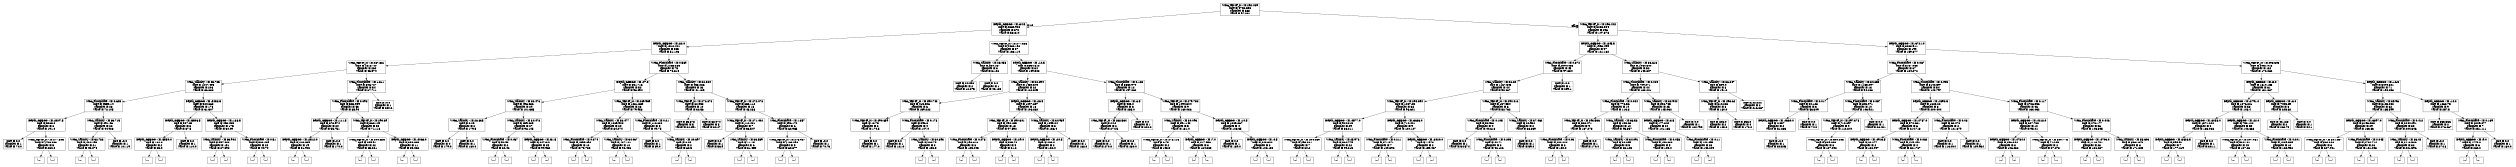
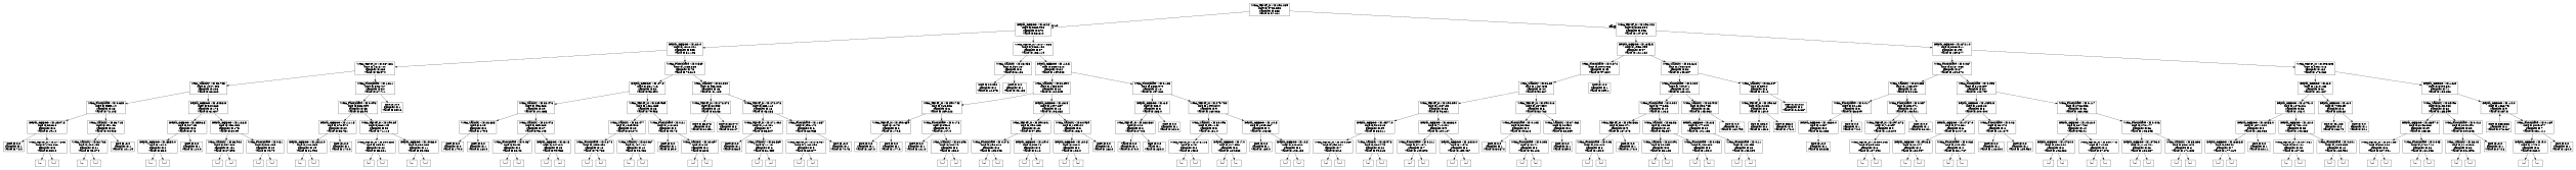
  digraph {
    node [shape=box]
    n1 [label="WOA_TEMP_K <= 292.469\nmse = 4708.653\nsamples = 668\nvalue = 97.801"]
    n2 [label="Depth_GEBCO <= -34.5\nmse = 2380.906\nsamples = 372\nvalue = 58.814"]
    n3 [label="WOA_TEMP_K <= 296.442\nmse = 3238.504\nsamples = 296\nvalue = 147.878"]
    n4 [label="Depth_GEBCO <= -82.0\nmse = 1510.441\nsamples = 335\nvalue = 51.106"]
    n5 [label="WOA_TEMP_K <= 277.555\nmse = 4436.192\nsamples = 37\nvalue = 138.119"]
    n6 [label="Depth_GEBCO <= -845.5\nmse = 1993.499\nsamples = 97\nvalue = 121.162"]
    n7 [label="Depth_GEBCO <= -3721.0\nmse = 3333.911\nsamples = 199\nvalue = 159.677"]
    n8 [label="WOA_TEMP_K <= 287.881\nmse = 1315.787\nsamples = 260\nvalue = 43.574"]
    n9 [label="WOA_Phosphate <= 0.569\nmse = 1268.385\nsamples = 75\nvalue = 78.314"]
    n10 [label="WOA_Salinity <= 23.056\nmse = 230.167\nsamples = 3\nvalue = 31.06"]
    n11 [label="Depth_GEBCO <= -12.5\nmse = 3534.612\nsamples = 34\nvalue = 149.508"]
    n12 [label="WOA_Salinity <= 33.725\nmse = 1247.405\nsamples = 206\nvalue = 36.688"]
    n13 [label="WOA_Phosphate <= 1.311\nmse = 806.727\nsamples = 54\nvalue = 67.711"]
    n14 [label="Depth_GEBCO <= -47.5\nmse = 831.716\nsamples = 52\nvalue = 93.094"]
    n15 [label="WOA_Salinity <= 32.564\nmse = 435.286\nsamples = 23\nvalue = 41.139"]
    n16 [label="WOA_Phosphate <= 0.625\nmse = 4559.14\nsamples = 28\nvalue = 72.105"]
    n17 [label="Depth_GEBCO <= -5438.5\nmse = 524.668\nsamples = 178\nvalue = 31.307"]
    n18 [label="WOA_Phosphate <= 0.098\nmse = 523.959\nsamples = 53\nvalue = 65.94"]
    n19 [label="mse = -0.0\nsamples = 1\nvalue = 230.6"]
    n20 [label="Depth_GEBCO <= -2547.5\nmse = 5863.0\nsamples = 6\nvalue = 191.0"]
    n21 [label="WOA_Salinity <= 33.715\nmse = 291.46\nsamples = 22\nvalue = 44.928"]
    n22 [label="Depth_GEBCO <= -5506.5\nmse = 587.25\nsamples = 3\nvalue = 87.5"]
    n23 [label="Depth_GEBCO <= -138.5\nmse = 453.435\nsamples = 175\nvalue = 30.09"]
    n24 [label="mse = 0.0\nsamples = 1\nvalue = 74.0"]
    n25 [label="WOA_TEMP_K <= 277.506\nmse = 1733.333\nsamples = 5\nvalue = 230.0"]
    n26 [label="WOA_Salinity <= 32.783\nmse = 204.195\nsamples = 21\nvalue = 43.274"]
    n27 [label="mse = -0.0\nsamples = 1\nvalue = 101.19"]
    n28 [label="(...)"]
    n29 [label="(...)"]
    n30 [label="(...)"]
    n31 [label="(...)"]
    n32 [label="Depth_GEBCO <= -5550.0\nmse = 162.0\nsamples = 2\nvalue = 65.0"]
    n33 [label="mse = 0.0\nsamples = 1\nvalue = 110.0"]
    n34 [label="WOA_Salinity <= 33.902\nmse = 397.003\nsamples = 151\nvalue = 27.398"]
    n35 [label="WOA_Phosphate <= 0.51\nmse = 506.469\nsamples = 24\nvalue = 44.74"]
    n36 [label="(...)"]
    n37 [label="(...)"]
    n38 [label="(...)"]
    n39 [label="(...)"]
    n40 [label="(...)"]
    n41 [label="(...)"]
    n42 [label="Depth_GEBCO <= -111.5\nmse = 673.974\nsamples = 20\nvalue = 55.751"]
    n43 [label="WOA_TEMP_K <= 290.69\nmse = 368.145\nsamples = 33\nvalue = 71.118"]
    n44 [label="Depth_GEBCO <= -2512.0\nmse = 246.839\nsamples = 19\nvalue = 51.942"]
    n45 [label="mse = -0.0\nsamples = 1\nvalue = 170.0"]
    n46 [label="WOA_TEMP_K <= 290.626\nmse = 259.91\nsamples = 22\nvalue = 65.281"]
    n47 [label="Depth_GEBCO <= -4068.0\nmse = 350.865\nsamples = 11\nvalue = 85.063"]
    n48 [label="(...)"]
    n49 [label="(...)"]
    n50 [label="(...)"]
    n51 [label="(...)"]
    n52 [label="(...)"]
    n53 [label="(...)"]
    n54 [label="WOA_Salinity <= 33.476\nmse = 498.886\nsamples = 29\nvalue = 101.335"]
    n55 [label="WOA_TEMP_K <= 289.969\nmse = 1081.369\nsamples = 23\nvalue = 79.958"]
    n56 [label="WOA_TEMP_K <= 272.876\nmse = 62.958\nsamples = 10\nvalue = 32.56"]
    n57 [label="WOA_TEMP_K <= 272.078\nmse = 633.112\nsamples = 13\nvalue = 48.288"]
    n58 [label="WOA_Salinity <= 28.835\nmse = 0.25\nsamples = 2\nvalue = 179.5"]
    n59 [label="WOA_Salinity <= 34.478\nmse = 259.685\nsamples = 27\nvalue = 98.145"]
    n60 [label="WOA_Salinity <= 33.477\nmse = 1069.908\nsamples = 20\nvalue = 84.274"]
    n61 [label="WOA_Phosphate <= 0.21\nmse = 118.688\nsamples = 3\nvalue = 49.75"]
    n62 [label="mse = 0.0\nsamples = 4\nvalue = 179.0"]
    n63 [label="mse = 0.0\nsamples = 1\nvalue = 180.0"]
    n64 [label="WOA_Phosphate <= 0.467\nmse = 92.93\nsamples = 2\nvalue = 82.42"]
    n65 [label="Depth_GEBCO <= -51.5\nmse = 247.341\nsamples = 25\nvalue = 99.932"]
    n66 [label="(...)"]
    n67 [label="(...)"]
    n68 [label="(...)"]
    n69 [label="(...)"]
    n70 [label="WOA_Phosphate <= 0.374\nmse = 1595.692\nsamples = 10\nvalue = 73.733"]
    n71 [label="WOA_Salinity <= 34.067\nmse = 187.121\nsamples = 10\nvalue = 96.436"]
    n72 [label="mse = 0.0\nsamples = 1\nvalue = 39.0"]
    n73 [label="WOA_Salinity <= 20.697\nmse = 6.25\nsamples = 2\nvalue = 60.5"]
    n74 [label="(...)"]
    n75 [label="(...)"]
    n76 [label="(...)"]
    n77 [label="(...)"]
    n78 [label="(...)"]
    n79 [label="(...)"]
    n80 [label="mse = 55.878\nsamples = 5\nvalue = 32.891"]
    n81 [label="mse = 68.974\nsamples = 5\nvalue = 32.27"]
    n82 [label="WOA_TEMP_K <= 271.402\nmse = 112.481\nsamples = 7\nvalue = 36.547"]
    n83 [label="WOA_Phosphate <= 1.357\nmse = 896.172\nsamples = 6\nvalue = 62.965"]
    n84 [label="mse = 0.0\nsamples = 1\nvalue = 56.9"]
    n85 [label="WOA_Salinity <= 33.589\nmse = 11.15\nsamples = 6\nvalue = 31.459"]
    n86 [label="WOA_TEMP_K <= 275.937\nmse = 1168.098\nsamples = 5\nvalue = 60.377"]
    n87 [label="mse = -0.0\nsamples = 1\nvalue = 70.73"]
    n88 [label="(...)"]
    n89 [label="(...)"]
    n90 [label="(...)"]
    n91 [label="(...)"]
    n92 [label="mse = 24.256\nsamples = 2\nvalue = 12.875"]
    n93 [label="mse = 0.0\nsamples = 1\nvalue = 43.183"]
    n94 [label="WOA_Salinity <= 32.294\nmse = 1469.544\nsamples = 22\nvalue = 122.549"]
    n95 [label="WOA_Phosphate <= 0.188\nmse = 3632.979\nsamples = 12\nvalue = 197.082"]
    n96 [label="WOA_TEMP_K <= 290.743\nmse = 415.506\nsamples = 6\nvalue = 159.222"]
    n97 [label="Depth_GEBCO <= -23.5\nmse = 1097.857\nsamples = 16\nvalue = 106.832"]
    n98 [label="Depth_GEBCO <= -6.5\nmse = 425.0\nsamples = 3\nvalue = 265.0"]
    n99 [label="WOA_TEMP_K <= 279.753\nmse = 1494.304\nsamples = 9\nvalue = 160.036"]
    n100 [label="WOA_TEMP_K <= 290.659\nmse = 18.75\nsamples = 2\nvalue = 174.5"]
    n101 [label="WOA_Phosphate <= 0.178\nmse = 396.8\nsamples = 4\nvalue = 147.0"]
    n102 [label="WOA_TEMP_K <= 290.301\nmse = 490.155\nsamples = 13\nvalue = 97.592"]
    n103 [label="WOA_Salinity <= 34.989\nmse = 1895.04\nsamples = 3\nvalue = 136.4"]
+   n104 [label="mse = 0.0\nsamples = 1\nvalue = 167.0"]
    n105 [label="mse = 0.0\nsamples = 1\nvalue = 177.0"]
    n106 [label="mse = 0.0\nsamples = 1\nvalue = 121.0"]
    n107 [label="WOA_Salinity <= 30.893\nmse = 284.75\nsamples = 3\nvalue = 153.5"]
    n108 [label="(...)"]
    n109 [label="(...)"]
    n110 [label="WOA_Phosphate <= 0.278\nmse = 296.316\nsamples = 8\nvalue = 105.043"]
    n111 [label="Depth_GEBCO <= -29.0\nmse = 525.76\nsamples = 5\nvalue = 81.2"]
    n112 [label="Depth_GEBCO <= -20.5\nmse = 200.0\nsamples = 2\nvalue = 102.0"]
    n113 [label="mse = 0.0\nsamples = 1\nvalue = 188.0"]
    n114 [label="(...)"]
    n115 [label="(...)"]
    n116 [label="(...)"]
    n117 [label="(...)"]
    n118 [label="(...)"]
    n119 [label="(...)"]
    n120 [label="WOA_TEMP_K <= 288.534\nmse = 24.0\nsamples = 2\nvalue = 274.5"]
    n121 [label="mse = 0.0\nsamples = 1\nvalue = 220.0"]
    n122 [label="WOA_Salinity <= 30.093\nmse = 391.143\nsamples = 5\nvalue = 181.0"]
    n123 [label="Depth_GEBCO <= -10.5\nmse = 1309.867\nsamples = 4\nvalue = 123.35"]
-   n124 [label="mse = 0.0\nsamples = 1\nvalue = 270.0"]
-   n125 [label="mse = 0.0\nsamples = 1\nvalue = 280.0"]
+   n124 [label="value = 0.0\nsamples = 1\nvalue = 270.0"]
+   n125 [label="mse = 0.0\nvalue = 1\nvalue = 280.0"]
    n126 [label="WOA_TEMP_K <= 278.116\nmse = 6.75\nsamples = 2\nvalue = 193.5"]
    n127 [label="Depth_GEBCO <= -7.0\nmse = 417.556\nsamples = 3\nvalue = 164.333"]
    n128 [label="mse = 0.0\nsamples = 1\nvalue = 169.0"]
    n129 [label="Depth_GEBCO <= -4.5\nmse = 820.302\nsamples = 3\nvalue = 108.133"]
    n130 [label="(...)"]
    n131 [label="(...)"]
    n132 [label="(...)"]
    n133 [label="(...)"]
    n134 [label="(...)"]
    n135 [label="(...)"]
    n136 [label="WOA_Phosphate <= 0.872\nmse = 2094.066\nsamples = 45\nvalue = 97.834"]
    n137 [label="WOA_Salinity <= 36.618\nmse = 1064.644\nsamples = 52\nvalue = 140.807"]
    n138 [label="WOA_Phosphate <= 0.067\nmse = 3137.065\nsamples = 67\nvalue = 134.272"]
    n139 [label="WOA_TEMP_K <= 298.503\nmse = 2961.018\nsamples = 132\nvalue = 172.082"]
    n140 [label="WOA_Salinity <= 36.69\nmse = 1167.343\nsamples = 44\nvalue = 90.887"]
    n141 [label="mse = -0.0\nsamples = 1\nvalue = 239.1"]
    n142 [label="WOA_Phosphate <= 0.084\nmse = 709.271\nsamples = 44\nvalue = 133.201"]
    n143 [label="WOA_Salinity <= 36.647\nmse = 509.0\nsamples = 8\nvalue = 191.0"]
    n144 [label="WOA_TEMP_K <= 294.694\nmse = 1067.25\nsamples = 38\nvalue = 96.641"]
    n145 [label="WOA_TEMP_K <= 294.416\nmse = 157.554\nsamples = 6\nvalue = 52.762"]
    n146 [label="Depth_GEBCO <= -4577.0\nmse = 924.815\nsamples = 29\nvalue = 88.211"]
    n147 [label="Depth_GEBCO <= -3636.0\nmse = 714.441\nsamples = 9\nvalue = 120.127"]
    n148 [label="WOA_Phosphate <= 0.105\nmse = 58.961\nsamples = 4\nvalue = 44.616"]
    n149 [label="WOA_Salinity <= 37.462\nmse = 26.932\nsamples = 2\nvalue = 66.339"]
    n150 [label="WOA_TEMP_K <= 294.239\nmse = 493.861\nsamples = 7\nvalue = 60.2"]
    n151 [label="WOA_Salinity <= 25.973\nmse = 664.779\nsamples = 22\nvalue = 99.215"]
    n152 [label="WOA_Phosphate <= 0.211\nmse = 371.571\nsamples = 7\nvalue = 109.398"]
    n153 [label="Depth_GEBCO <= -3420.0\nmse = 1.973\nsamples = 2\nvalue = 159.467"]
    n154 [label="(...)"]
    n155 [label="(...)"]
    n156 [label="(...)"]
    n157 [label="(...)"]
    n158 [label="(...)"]
    n159 [label="(...)"]
    n160 [label="(...)"]
    n161 [label="(...)"]
    n162 [label="mse = 0.0\nsamples = 1\nvalue = 54.574"]
    n163 [label="WOA_Phosphate <= 0.205\nmse = 42.71\nsamples = 3\nvalue = 42.126"]
    n164 [label="mse = 0.0\nsamples = 1\nvalue = 59.0"]
    n165 [label="(...)"]
    n166 [label="(...)"]
    n167 [label="WOA_Phosphate <= 0.044\nmse = 776.56\nsamples = 19\nvalue = 113.8"]
    n168 [label="WOA_Salinity <= 33.944\nmse = 298.765\nsamples = 25\nvalue = 145.032"]
    n169 [label="WOA_TEMP_K <= 293.62\nmse = 314.286\nsamples = 6\nvalue = 180.0"]
    n170 [label="mse = 22.222\nsamples = 2\nvalue = 216.667"]
    n171 [label="WOA_TEMP_K <= 293.536\nmse = 583.471\nsamples = 9\nvalue = 137.273"]
    n172 [label="WOA_Salinity <= 36.58\nmse = 155.23\nsamples = 10\nvalue = 95.357"]
    n173 [label="Depth_GEBCO <= -3.5\nmse = 177.842\nsamples = 24\nvalue = 141.165"]
    n174 [label="mse = 0.0\nsamples = 1\nvalue = 180.795"]
    n175 [label="WOA_Phosphate <= 0.03\nmse = 422.222\nsamples = 8\nvalue = 130.0"]
    n176 [label="mse = 0.0\nsamples = 1\nvalue = 170.0"]
    n177 [label="WOA_Salinity <= 34.091\nmse = 30.859\nsamples = 5\nvalue = 88.125"]
    n178 [label="WOA_Phosphate <= 0.058\nmse = 158.333\nsamples = 5\nvalue = 105.0"]
    n179 [label="(...)"]
    n180 [label="(...)"]
    n181 [label="(...)"]
    n182 [label="(...)"]
    n183 [label="(...)"]
    n184 [label="(...)"]
    n185 [label="WOA_Phosphate <= 0.11\nmse = 142.495\nsamples = 23\nvalue = 142.209"]
    n186 [label="(...)"]
    n187 [label="(...)"]
    n188 [label="mse = 225.0\nsamples = 2\nvalue = 185.0"]
    n189 [label="mse = 336.0\nsamples = 4\nvalue = 178.0"]
    n190 [label="WOA_Salinity <= 34.658\nmse = 1133.297\nsamples = 13\nvalue = 94.268"]
    n191 [label="WOA_Phosphate <= 0.095\nmse = 3142.397\nsamples = 54\nvalue = 143.797"]
    n192 [label="Depth_GEBCO <= -5.0\nmse = 1619.165\nsamples = 61\nvalue = 151.887"]
    n193 [label="Depth_GEBCO <= -16.5\nmse = 3494.521\nsamples = 71\nvalue = 194.058"]
    n194 [label="WOA_Phosphate <= 0.017\nmse = 80.128\nsamples = 3\nvalue = 56.309"]
    n195 [label="WOA_Phosphate <= 0.057\nmse = 843.971\nsamples = 10\nvalue = 106.921"]
    n196 [label="Depth_GEBCO <= -4693.5\nmse = 1620.22\nsamples = 8\nvalue = 200.404"]
    n197 [label="WOA_Phosphate <= 0.117\nmse = 2726.956\nsamples = 46\nvalue = 133.432"]
    n198 [label="Depth_GEBCO <= -4660.0\nmse = 2.357\nsamples = 2\nvalue = 51.886"]
    n199 [label="mse = 0.0\nsamples = 1\nvalue = 74.0"]
    n200 [label="WOA_TEMP_K <= 297.378\nmse = 710.697\nsamples = 9\nvalue = 112.844"]
    n201 [label="mse = 0.0\nsamples = 1\nvalue = 68.421"]
    n202 [label="mse = -0.0\nsamples = 1\nvalue = 54.545"]
    n203 [label="WOA_TEMP_K <= 300.205\nmse = 339.883\nsamples = 8\nvalue = 107.092"]
    n204 [label="(...)"]
    n205 [label="(...)"]
    n206 [label="Depth_GEBCO <= -4787.0\nmse = 570.631\nsamples = 6\nvalue = 214.718"]
    n207 [label="WOA_Phosphate <= 0.08\nmse = 68.478\nsamples = 2\nvalue = 121.679"]
    n208 [label="Depth_GEBCO <= -4218.0\nmse = 687.768\nsamples = 10\nvalue = 95.41"]
    n209 [label="WOA_Phosphate <= 0.446\nmse = 2761.77\nsamples = 36\nvalue = 146.345"]
    n210 [label="Depth_GEBCO <= -4913.5\nmse = 22.277\nsamples = 2\nvalue = 182.997"]
    n211 [label="WOA_Phosphate <= 0.082\nmse = 419.192\nsamples = 4\nvalue = 221.767"]
    n212 [label="mse = 0.0\nsamples = 1\nvalue = 113.404"]
    n213 [label="mse = 0.0\nsamples = 1\nvalue = 129.954"]
    n214 [label="(...)"]
    n215 [label="(...)"]
    n216 [label="(...)"]
    n217 [label="(...)"]
    n218 [label="Depth_GEBCO <= -4784.0\nmse = 256.044\nsamples = 8\nvalue = 106.232"]
    n219 [label="WOA_TEMP_K <= 300.776\nmse = 714.05\nsamples = 2\nvalue = 67.273"]
    n220 [label="Depth_GEBCO <= -4703.0\nmse = 1113.701\nsamples = 28\nvalue = 136.287"]
    n221 [label="WOA_Salinity <= 35.603\nmse = 6031.373\nsamples = 8\nvalue = 171.825"]
    n222 [label="(...)"]
    n223 [label="(...)"]
    n224 [label="(...)"]
    n225 [label="(...)"]
    n226 [label="(...)"]
    n227 [label="(...)"]
    n228 [label="(...)"]
    n229 [label="(...)"]
    n230 [label="Depth_GEBCO <= -2791.0\nmse = 1076.221\nsamples = 58\nvalue = 148.4"]
    n231 [label="Depth_GEBCO <= -3.0\nmse = 7405.69\nsamples = 3\nvalue = 225.82"]
    n232 [label="WOA_Salinity <= 35.96\nmse = 3103.082\nsamples = 62\nvalue = 185.599"]
    n233 [label="Depth_GEBCO <= -14.0\nmse = 1868.75\nsamples = 9\nvalue = 257.5"]
    n234 [label="Depth_GEBCO <= -3058.0\nmse = 1571.222\nsamples = 8\nvalue = 186.068"]
    n235 [label="Depth_GEBCO <= -22.0\nmse = 752.122\nsamples = 50\nvalue = 142.668"]
    n236 [label="mse = 42.188\nsamples = 2\nvalue = 268.75"]
    n237 [label="mse = 0.0\nsamples = 1\nvalue = 54.1"]
    n238 [label="Depth_GEBCO <= -3626.5\nmse = 595.91\nsamples = 7\nvalue = 177.219"]
    n239 [label="mse = 0.0\nsamples = 1\nvalue = 301.1"]
    n240 [label="WOA_TEMP_K <= 297.981\nmse = 524.181\nsamples = 40\nvalue = 137.26"]
    n241 [label="WOA_Phosphate <= 0.201\nmse = 1089.569\nsamples = 10\nvalue = 160.952"]
    n242 [label="(...)"]
    n243 [label="(...)"]
    n244 [label="(...)"]
    n245 [label="(...)"]
    n246 [label="(...)"]
    n247 [label="(...)"]
    n248 [label="Depth_GEBCO <= -3697.0\nmse = 3196.038\nsamples = 29\nvalue = 163.83"]
    n249 [label="WOA_Phosphate <= 0.412\nmse = 2244.291\nsamples = 33\nvalue = 204.646"]
    n250 [label="mse = 355.556\nsamples = 2\nvalue = 276.667"]
    n251 [label="WOA_Phosphate <= 0.169\nmse = 2209.877\nsamples = 7\nvalue = 251.111"]
    n252 [label="WOA_TEMP_K <= 301.257\nmse = 580.388\nsamples = 3\nvalue = 227.941"]
    n253 [label="WOA_Phosphate <= 0.045\nmse = 2732.714\nsamples = 26\nvalue = 151.008"]
    n254 [label="WOA_Salinity <= 36.42\nmse = 2118.586\nsamples = 32\nvalue = 201.596"]
    n255 [label="mse = -0.0\nsamples = 1\nvalue = 274.8"]
    n256 [label="(...)"]
    n257 [label="(...)"]
    n258 [label="(...)"]
    n259 [label="(...)"]
    n260 [label="(...)"]
    n261 [label="(...)"]
    n262 [label="Depth_GEBCO <= -9.0\nmse = 1775.0\nsamples = 6\nvalue = 260.0"]
    n263 [label="mse = 0.0\nsamples = 1\nvalue = 180.0"]
    n264 [label="(...)"]
    n265 [label="(...)"]
    n1 -> n2 [headlabel=True labelangle=45 labeldistance=2.5]
    n1 -> n3 [headlabel=False labelangle=-45 labeldistance=2.5]
    n2 -> n4
    n2 -> n5
    n3 -> n6
    n3 -> n7
    n4 -> n8
    n4 -> n9
    n5 -> n10
    n5 -> n11
    n6 -> n136
    n6 -> n137
    n7 -> n138
    n7 -> n139
    n8 -> n12
    n8 -> n13
    n9 -> n14
    n9 -> n15
    n10 -> n92
    n10 -> n93
    n11 -> n94
    n11 -> n95
    n12 -> n16
    n12 -> n17
    n13 -> n18
    n13 -> n19
    n14 -> n54
    n14 -> n55
    n15 -> n56
    n15 -> n57
    n16 -> n20
    n16 -> n21
    n17 -> n22
    n17 -> n23
    n18 -> n42
    n18 -> n43
    n20 -> n24
    n20 -> n25
    n21 -> n26
    n21 -> n27
    n22 -> n32
    n22 -> n33
    n23 -> n34
    n23 -> n35
    n25 -> n28
    n25 -> n29
    n26 -> n30
    n26 -> n31
    n32 -> n36
    n32 -> n37
    n34 -> n38
    n34 -> n39
    n35 -> n40
    n35 -> n41
    n42 -> n44
    n42 -> n45
    n43 -> n46
    n43 -> n47
    n44 -> n48
    n44 -> n49
    n46 -> n50
    n46 -> n51
    n47 -> n52
    n47 -> n53
    n54 -> n58
    n54 -> n59
    n55 -> n60
    n55 -> n61
    n56 -> n80
    n56 -> n81
    n57 -> n82
    n57 -> n83
    n58 -> n62
    n58 -> n63
    n59 -> n64
    n59 -> n65
    n60 -> n70
    n60 -> n71
    n61 -> n72
    n61 -> n73
    n64 -> n66
    n64 -> n67
    n65 -> n68
    n65 -> n69
    n70 -> n74
    n70 -> n75
    n71 -> n76
    n71 -> n77
    n73 -> n78
    n73 -> n79
    n82 -> n84
    n82 -> n85
    n83 -> n86
    n83 -> n87
    n85 -> n88
    n85 -> n89
    n86 -> n90
    n86 -> n91
    n94 -> n96
    n94 -> n97
    n95 -> n98
    n95 -> n99
    n96 -> n100
    n96 -> n101
    n97 -> n102
    n97 -> n103
    n98 -> n120
    n98 -> n121
    n99 -> n122
    n99 -> n123
+   n100 -> n104
    n100 -> n105
    n101 -> n106
    n101 -> n107
    n102 -> n110
    n102 -> n111
    n103 -> n112
    n103 -> n113
    n107 -> n108
    n107 -> n109
    n110 -> n114
    n110 -> n115
    n111 -> n116
    n111 -> n117
    n112 -> n118
    n112 -> n119
    n120 -> n124
    n120 -> n125
    n122 -> n126
    n122 -> n127
    n123 -> n128
    n123 -> n129
    n126 -> n130
    n126 -> n131
    n127 -> n132
    n127 -> n133
    n129 -> n134
    n129 -> n135
    n136 -> n140
    n136 -> n141
    n137 -> n142
    n137 -> n143
    n138 -> n190
    n138 -> n191
    n139 -> n192
    n139 -> n193
    n140 -> n144
    n140 -> n145
    n142 -> n167
    n142 -> n168
    n143 -> n169
    n143 -> n170
    n144 -> n146
    n144 -> n147
    n145 -> n148
    n145 -> n149
    n146 -> n150
    n146 -> n151
    n147 -> n152
    n147 -> n153
    n148 -> n162
    n148 -> n163
    n149 -> n164
    n150 -> n154
    n150 -> n155
    n151 -> n156
    n151 -> n157
    n152 -> n158
    n152 -> n159
    n153 -> n160
    n153 -> n161
    n163 -> n165
    n163 -> n166
    n167 -> n171
    n167 -> n172
    n168 -> n173
    n168 -> n174
    n169 -> n188
    n169 -> n189
    n171 -> n175
    n171 -> n176
    n172 -> n177
    n172 -> n178
    n173 -> n185
    n175 -> n179
    n175 -> n180
    n177 -> n181
    n177 -> n182
    n178 -> n183
    n178 -> n184
    n185 -> n186
    n185 -> n187
    n190 -> n194
    n190 -> n195
    n191 -> n196
    n191 -> n197
    n192 -> n230
    n192 -> n231
    n193 -> n232
    n193 -> n233
    n194 -> n198
    n194 -> n199
    n195 -> n200
    n195 -> n201
    n196 -> n206
    n196 -> n207
    n197 -> n208
    n197 -> n209
    n198 -> n202
    n200 -> n203
    n203 -> n204
    n203 -> n205
    n206 -> n210
    n206 -> n211
    n207 -> n212
    n207 -> n213
    n208 -> n218
    n208 -> n219
    n209 -> n220
    n209 -> n221
    n210 -> n214
    n210 -> n215
    n211 -> n216
    n211 -> n217
    n218 -> n222
    n218 -> n223
    n219 -> n224
    n219 -> n225
    n220 -> n226
    n220 -> n227
    n221 -> n228
    n221 -> n229
    n230 -> n234
    n230 -> n235
    n231 -> n236
    n231 -> n237
    n232 -> n248
    n232 -> n249
-   n233 -> n250
+   n250 -> n233
    n233 -> n251
    n234 -> n238
    n234 -> n239
    n235 -> n240
    n235 -> n241
    n238 -> n242
    n238 -> n243
    n240 -> n244
    n240 -> n245
    n241 -> n246
    n241 -> n247
    n248 -> n252
    n248 -> n253
    n249 -> n254
    n249 -> n255
    n251 -> n262
    n251 -> n263
    n252 -> n256
    n252 -> n257
    n253 -> n258
    n253 -> n259
    n254 -> n260
    n254 -> n261
    n262 -> n264
    n262 -> n265
  }
